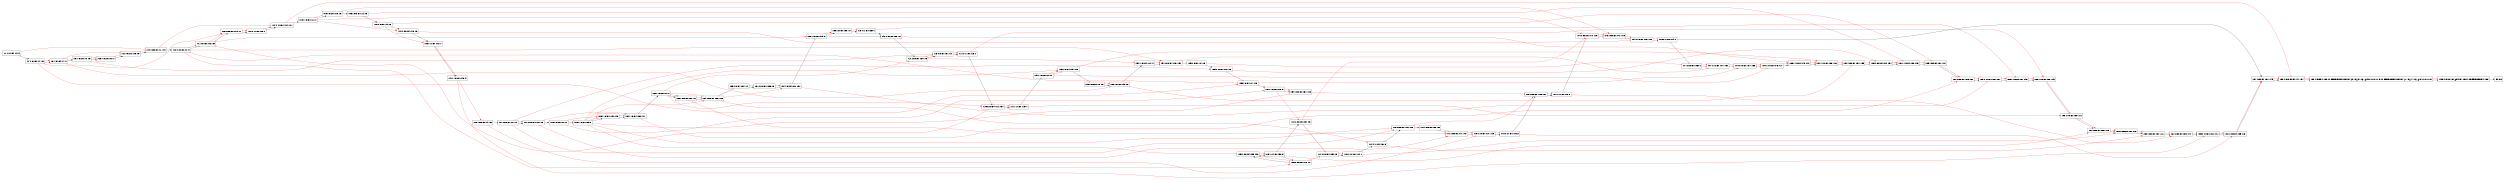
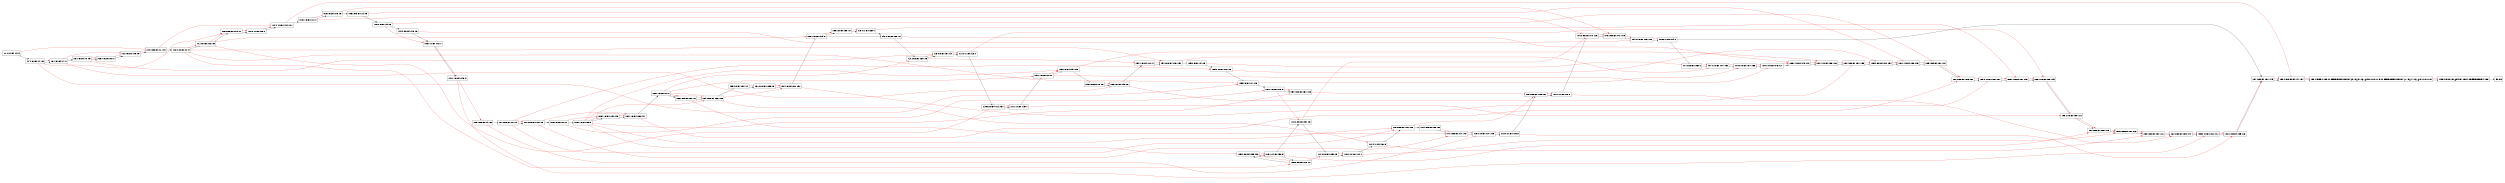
  digraph {
    fontname=Lato
    rankdir=LR
    node [fontname=Lato shape=record]
    edge [arrowhead=tee fontname=Lato color=red]
    n1 [label="  %6 = mul i32 %4, -2"]
    n2 [label="  %7 = xor i32 %1, %0"]
    n3 [label="  %12 = add i32 %6, %11"]
    n4 [label="  %8 = xor i32 %7, -1"]
    n5 [label="  %15 = and i32 %14, %7"]
    n6 [label="  %55 = or i32 %7, %13"]
    n7 [label="  %13 = xor i32 %2, -1"]
    n8 [label="  %17 = sub i32 %12, %16"]
    n9 [label="  %9 = xor i32 %2, %0"]
    n10 [label="  %11 = or i32 %10, %8"]
    n11 [label="  %50 = or i32 %49, %8"]
    n12 [label="  %16 = shl i32 %15, 1"]
    n13 [label="  %56 = xor i32 %28, -1"]
    n14 [label="  %78 = sub i32 %77, %55"]
    n15 [label="  %10 = xor i32 %9, -1"]
    n16 [label="  %43 = or i32 %9, %42"]
    n17 [label="  %51 = xor i32 %42, -1"]
    n18 [label="  %82 = add i32 %81, %50"]
    n19 [label="  %44 = shl i32 %43, 1"]
    n20 [label="  %14 = or i32 %13, %0"]
    n21 [label="  %52 = and i32 %13, %51"]
    n22 [label="  %58 = and i32 %13, %1"]
    n23 [label="  %18 = xor i32 %4, -1"]
    n24 [label="  %98 = icmp eq i32 %17, %97"]
    n25 [label="  %38 = xor i32 %14, -1"]
    n26 [label="  %53 = or i32 %1, %0"]
    n27 [label="  %77 = sub i32 %76, %52"]
    n28 [label="  %59 = and i32 %58, %29"]
    n29 [label="  %62 = and i32 %58, %0"]
    n30 [label="  %39 = or i32 %38, %1"]
    n31 [label="  %41 = xor i32 %38, %1"]
    n32 [label="  %45 = and i32 %14, %32"]
    n33 [label="  %46 = shl i32 %45, 1"]
    n34 [label="  %19 = or i32 %18, %3"]
    n35 [label="  %22 = and i32 %18, %3"]
    n36 [label="  %72 = add i32 %61, %18"]
    n37 [label="  %99 = select i1 %98, i8* getelementptr inbounds ([5 x i8], [5 x i8]* @str.3, i64 0, i64 0), i8* getelementptr inbounds ([4 x i8], [4 x i8]* @str, i64 0, i64 0)"]
    n38 [label="%20 = puts i32 %4, %3"]
    n39 [label="  %73 = add i32 %72, %19"]
    n40 [label="  %23 = shl i32 %21, 1"]
    n41 [label="  %74 = sub i32 %73, %22"]
    n42 [label="  %21 = or i32 %4, %3"]
    n43 [label="  %84 = sub i32 %83, %20"]
    n44 [label="  %85 = add i32 %84, %21"]
    n45 [label="  %24 = xor i32 %23, -2"]
    n46 [label="  %86 = add i32 %85, %31"]
    n47 [label="  %75 = shl i32 %74, 1"]
    n48 [label="  %25 = and i32 %4, %3"]
    n49 [label="  %95 = sub i32 %94, %24"]
    n50 [label="  %26 = and i32 %2, %1"]
    n51 [label="  %68 = sub i32 %67, %25"]
    n52 [label="  %96 = add i32 %95, %69"]
    n53 [label="  %27 = and i32 %26, %0"]
    n54 [label="  %54 = xor i32 %26, %0"]
    n55 [label="  %65 = and i32 %26, %29"]
    n56 [label="  %69 = mul i32 %68, 3"]
    n57 [label="  %28 = or i32 %2, %1"]
    n58 [label="  %31 = xor i32 %30, %27"]
    n59 [label="  %67 = add i32 %66, %27"]
    n60 [label="  %83 = add i32 %82, %54"]
    n61 [label="  %66 = and i32 %33, %0"]
    n62 [label="  %70 = add i32 %65, %57"]
    n63 [label="  %29 = xor i32 %0, -1"]
    n64 [label="  %30 = xor i32 %28, %29"]
    n65 [label="  %32 = xor i32 %1, -1"]
    n66 [label="  %34 = and i32 %33, %29"]
    n67 [label="  %48 = or i32 %47, %29"]
    n68 [label="  %57 = and i32 %56, %29"]
    n69 [label="  %61 = and i32 %56, %0"]
    n70 [label="  %35 = or i32 %32, %2"]
    n71 [label="  %37 = or i32 %34, %36"]
    n72 [label="  %64 = shl i32 %34, 3"]
    n73 [label="  %49 = and i32 %2, %0"]
    n74 [label="  %81 = sub i32 %80, %48"]
    n75 [label="  %60 = mul i32 %59, 5"]
    n76 [label="  %33 = and i32 %32, %2"]
    n77 [label="  %42 = and i32 %32, %0"]
    n78 [label="  %87 = sub i32 %86, %37"]
    n79 [label="  %36 = and i32 %35, %0"]
    n80 [label="  %93 = add i32 %92, %64"]
    n81 [label="  %88 = sub i32 %87, %40"]
    n82 [label="  %40 = shl i32 %39, 1"]
    n83 [label="  %80 = sub i32 %79, %41"]
    n84 [label="  %89 = sub i32 %88, %44"]
    n85 [label="  %90 = sub i32 %89, %46"]
    n86 [label="  %47 = xor i32 %2, %1"]
    n87 [label="  %79 = sub i32 %78, %47"]
    n88 [label="  %91 = add i32 %90, %60"]
    n89 [label="  %76 = add i32 %53, 2"]
    n90 [label="  %71 = shl i32 %70, 2"]
    n91 [label="  %63 = mul i32 %62, 6"]
    n92 [label="  %92 = add i32 %91, %63"]
    n93 [label="  %94 = add i32 %93, %71"]
    n94 [label="  %97 = add i32 %96, %75"]
    n95 [label="  %100 = tail call i32 @puts(i8* nonnull dereferenceable(1) %99)"]
    n96 [label="  ret void"]
    n1 -> n2 [color=""]
    n1 -> n3 [arrowhead=odot]
    n2 -> n4 [color=""]
    n2 -> n4 [arrowhead=normal]
    n2 -> n5
    n2 -> n6 [arrowhead=normal]
    n3 -> n7 [arrowhead=normal color=""]
    n3 -> n8 [arrowhead=odot]
    n4 -> n9 [arrowhead=normal color=""]
    n4 -> n10
    n4 -> n11 [arrowhead=odot]
    n5 -> n12 [arrowhead=normal color=""]
    n5 -> n12 [arrowhead=normal]
    n6 -> n13 [color=""]
    n6 -> n14 [arrowhead=normal]
    n7 -> n6 [arrowhead=odot]
    n7 -> n20 [arrowhead=odot color=""]
    n7 -> n20
    n7 -> n21 [arrowhead=normal]
    n7 -> n22 [arrowhead=normal]
    n8 -> n23 [color=""]
    n8 -> n24 [arrowhead=odot]
    n9 -> n15 [color=""]
    n9 -> n15 [arrowhead=normal]
    n9 -> n16
    n10 -> n3 [arrowhead=normal color=""]
    n10 -> n3 [arrowhead=odot]
    n11 -> n17 [arrowhead=normal color=""]
    n11 -> n18 [arrowhead=odot]
    n12 -> n8 [arrowhead=normal color=""]
    n12 -> n8 [arrowhead=normal]
    n13 -> n68 [color=""]
    n13 -> n68 [arrowhead=normal]
    n13 -> n69
    n14 -> n87 [arrowhead=odot color=""]
    n14 -> n87
    n15 -> n10 [arrowhead=normal color=""]
    n15 -> n10 [arrowhead=odot]
    n16 -> n19 [arrowhead=normal color=""]
    n16 -> n19 [arrowhead=normal]
    n17 -> n21 [color=""]
    n17 -> n21
    n18 -> n60 [arrowhead=odot color=""]
    n18 -> n60
    n19 -> n32 [color=""]
    n19 -> n84 [arrowhead=normal]
    n20 -> n5 [color=""]
    n20 -> n5
    n20 -> n25 [arrowhead=normal]
    n21 -> n26 [arrowhead=odot color=""]
    n21 -> n27 [arrowhead=odot]
    n22 -> n28 [arrowhead=normal color=""]
    n22 -> n28 [arrowhead=normal]
    n22 -> n29
    n23 -> n34 [color=""]
    n23 -> n34 [arrowhead=odot]
-   n23 -> n35 [arrowhead=normal]
    n23 -> n36
    n24 -> n37 [color=""]
    n24 -> n37 [arrowhead=odot]
    n25 -> n30 [arrowhead=normal color=""]
    n25 -> n30 [arrowhead=normal]
    n25 -> n31 [color=black]
    n26 -> n54 [color=""]
    n26 -> n89 [arrowhead=odot]
    n27 -> n14 [arrowhead=odot color=""]
    n27 -> n14 [arrowhead=odot]
    n28 -> n75 [color=""]
    n28 -> n75
    n29 -> n91 [arrowhead=normal color=""]
    n29 -> n91
    n30 -> n82 [arrowhead=normal color=""]
    n30 -> n82
    n31 -> n77 [color=""]
    n31 -> n83 [arrowhead=normal]
    n32 -> n20 [arrowhead=odot]
    n32 -> n33 [arrowhead=normal color=""]
    n32 -> n33 [arrowhead=normal]
    n33 -> n85 [arrowhead=normal]
    n33 -> n86 [arrowhead=odot color=""]
    n34 -> n38 [color=""]
    n34 -> n39 [arrowhead=normal]
    n35 -> n40 [arrowhead=normal color=""]
    n35 -> n41 [arrowhead=odot]
    n36 -> n39 [arrowhead=odot color=""]
    n36 -> n39
    n37 -> n95 [color=""]
    n37 -> n95 [arrowhead=odot]
    n38 -> n42 [arrowhead=normal color=""]
    n38 -> n43 [arrowhead=odot]
    n39 -> n41 [arrowhead=odot color=""]
    n39 -> n41
    n40 -> n45 [color=""]
    n40 -> n45
    n41 -> n47 [color=""]
    n41 -> n47 [arrowhead=odot]
    n42 -> n35 [color=""]
    n42 -> n40 [arrowhead=normal]
    n42 -> n44 [arrowhead=odot]
    n43 -> n44 [arrowhead=odot color=""]
    n43 -> n44 [arrowhead=odot]
    n44 -> n46 [arrowhead=odot color=""]
    n44 -> n46 [arrowhead=normal]
    n45 -> n48 [arrowhead=normal]
    n45 -> n49
    n46 -> n78 [color=""]
    n46 -> n78
    n47 -> n89 [arrowhead=odot color=""]
    n47 -> n94 [arrowhead=normal color=black]
    n48 -> n50 [color=""]
    n48 -> n51 [arrowhead=odot]
    n49 -> n52 [arrowhead=odot color=""]
    n49 -> n52 [arrowhead=normal]
    n50 -> n53 [arrowhead=normal color=""]
    n50 -> n53 [arrowhead=normal]
    n50 -> n54 [arrowhead=normal]
    n50 -> n55
    n51 -> n56 [color=""]
    n51 -> n56 [arrowhead=odot]
    n52 -> n94 [color=""]
    n52 -> n94 [arrowhead=normal]
    n53 -> n57 [arrowhead=normal color=""]
    n53 -> n58
    n53 -> n59 [arrowhead=normal]
    n54 -> n6 [arrowhead=odot color=""]
    n54 -> n60
    n55 -> n61 [arrowhead=normal color=""]
    n55 -> n62 [arrowhead=normal]
    n56 -> n52 [arrowhead=normal]
    n56 -> n62 [color=""]
    n57 -> n13 [arrowhead=normal]
    n57 -> n63 [color=""]
    n57 -> n64
    n58 -> n46
    n58 -> n65 [arrowhead=normal color=""]
    n59 -> n51 [arrowhead=odot color=""]
    n59 -> n51 [arrowhead=normal]
    n60 -> n43 [color=""]
    n60 -> n43 [arrowhead=normal]
    n61 -> n59 [arrowhead=odot color=""]
    n61 -> n59 [arrowhead=odot]
    n62 -> n90 [arrowhead=normal color=""]
    n62 -> n90
    n63 -> n28 [arrowhead=odot]
    n63 -> n55
    n63 -> n64 [color=""]
    n63 -> n64 [arrowhead=odot]
    n63 -> n66
    n63 -> n67 [arrowhead=normal]
    n63 -> n68 [arrowhead=odot]
    n64 -> n58 [color=""]
    n64 -> n58
-   n65 -> n32 [arrowhead=normal]
+   n65 -> n86 [arrowhead=normal]
    n65 -> n66 [arrowhead=odot]
    n65 -> n76 [arrowhead=normal color=""]
    n65 -> n76 [arrowhead=normal]
    n65 -> n77
    n66 -> n70 [arrowhead=odot color=""]
    n66 -> n71
    n66 -> n72 [arrowhead=normal]
    n67 -> n73 [arrowhead=odot color=""]
    n67 -> n74
    n68 -> n62
    n69 -> n29 [arrowhead=odot color=""]
    n69 -> n36
    n70 -> n79 [arrowhead=normal color=""]
    n70 -> n79 [arrowhead=odot]
    n71 -> n25 [arrowhead=odot color=""]
    n71 -> n78 [arrowhead=odot]
    n72 -> n55 [arrowhead=normal color=""]
    n72 -> n80 [arrowhead=normal]
    n73 -> n11 [arrowhead=normal color=""]
    n73 -> n11
    n74 -> n18 [arrowhead=odot color=""]
    n74 -> n18 [arrowhead=odot]
    n75 -> n22 [color=""]
    n75 -> n69 [arrowhead=normal color=""]
    n75 -> n88 [arrowhead=normal]
    n76 -> n59
    n76 -> n66 [arrowhead=odot color=""]
    n76 -> n66
    n77 -> n16 [arrowhead=normal color=""]
    n77 -> n16 [arrowhead=odot]
    n77 -> n17
    n78 -> n81 [arrowhead=odot color=""]
    n78 -> n81 [arrowhead=normal]
    n79 -> n71 [arrowhead=odot color=""]
    n79 -> n71 [arrowhead=normal]
    n80 -> n93 [color=""]
    n80 -> n93 [arrowhead=odot]
    n81 -> n84 [color=""]
    n81 -> n84
    n82 -> n31 [arrowhead=normal color=""]
    n82 -> n81
    n83 -> n74 [color=""]
    n83 -> n74
    n84 -> n85 [arrowhead=odot color=""]
    n84 -> n85 [arrowhead=odot]
    n85 -> n88 [color=""]
    n85 -> n88 [arrowhead=normal]
    n86 -> n67 [arrowhead=odot color=""]
    n86 -> n67 [arrowhead=normal]
    n86 -> n87 [arrowhead=odot]
    n87 -> n83 [arrowhead=normal color=""]
    n87 -> n83 [arrowhead=normal]
    n88 -> n92 [arrowhead=normal color=""]
    n88 -> n92
    n89 -> n27 [arrowhead=odot color=""]
    n89 -> n27
    n90 -> n36 [arrowhead=odot color=""]
    n90 -> n93 [arrowhead=normal]
    n91 -> n72 [color=""]
    n91 -> n92 [arrowhead=normal]
    n92 -> n80 [arrowhead=normal color=""]
    n92 -> n80 [arrowhead=normal]
    n93 -> n49 [color=""]
    n93 -> n49
    n94 -> n24 [arrowhead=normal color=""]
    n94 -> n24
    n95 -> n96 [arrowhead=normal color=""]
  }
